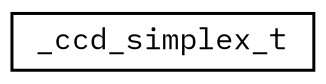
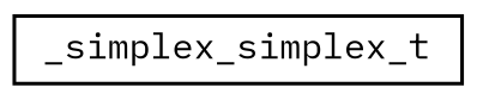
  digraph {
    rankdir=LR
    fontname="IBM Plex Mono"
-   n1 [color=black fillcolor=white fontname="IBM Plex Mono" fontsize=10 height=0.2 label=_ccd_simplex_t shape=record style=filled width=0.4]
+   n1 [color=black fillcolor=white fontname="IBM Plex Mono" fontsize=10 height=0.2 label=_simplex_simplex_t shape=record style=filled width=0.4]
  }
